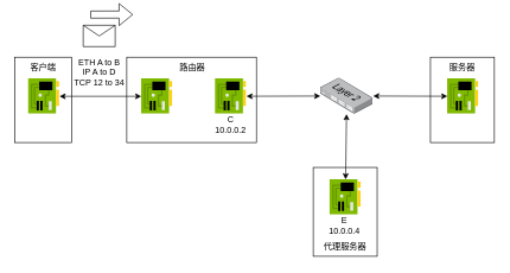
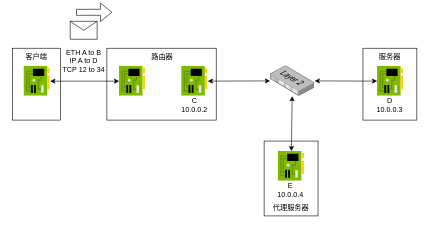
  <mxCell id="0" />
  <mxCell id="1" parent="0" />
  <mxCell id="2" value="" style="rounded=0;whiteSpace=wrap;html=1;" vertex="1" parent="1"><mxGeometry x="605" y="80" width="90" height="120" as="geometry" /></mxCell>
  <mxCell id="3" value="" style="rounded=0;whiteSpace=wrap;html=1;" vertex="1" parent="1"><mxGeometry x="440" y="235" width="90" height="125" as="geometry" /></mxCell>
  <mxCell id="4" value="" style="rounded=0;whiteSpace=wrap;html=1;" vertex="1" parent="1"><mxGeometry x="177.5" y="80" width="182.5" height="120" as="geometry" /></mxCell>
  <mxCell id="5" value="" style="rounded=0;whiteSpace=wrap;html=1;" vertex="1" parent="1"><mxGeometry x="20" y="80" width="80" height="120" as="geometry" /></mxCell>
  <mxCell id="6" value="客户端" style="text;html=1;strokeColor=none;fillColor=none;align=center;verticalAlign=middle;whiteSpace=wrap;rounded=0;" parent="1" vertex="1"><mxGeometry x="20" y="80" width="80" height="30" as="geometry" /></mxCell>
  <mxCell id="7" value="" style="sketch=0;aspect=fixed;html=1;points=[];align=center;image;fontSize=12;image=img/lib/mscae/NetworkInterfaceCard.svg;" parent="1" vertex="1"><mxGeometry x="198" y="110" width="44" height="50" as="geometry" /></mxCell>
  <mxCell id="8" value="" style="sketch=0;aspect=fixed;html=1;points=[];align=center;image;fontSize=12;image=img/lib/mscae/NetworkInterfaceCard.svg;" parent="1" vertex="1"><mxGeometry x="38.8" y="110" width="44" height="50" as="geometry" /></mxCell>
  <mxCell id="9" value="路由器" style="text;html=1;strokeColor=none;fillColor=none;align=center;verticalAlign=middle;whiteSpace=wrap;rounded=0;" parent="1" vertex="1"><mxGeometry x="230" y="80" width="80" height="30" as="geometry" /></mxCell>
  <mxCell id="10" value="" style="endArrow=classic;startArrow=classic;html=1;" parent="1" source="8" target="7" edge="1"><mxGeometry width="50" height="50" relative="1" as="geometry"><mxPoint x="340" y="100" as="sourcePoint" /><mxPoint x="390" y="50" as="targetPoint" /></mxGeometry></mxCell>
  <mxCell id="11" value="" style="sketch=0;aspect=fixed;html=1;points=[];align=center;image;fontSize=12;image=img/lib/mscae/NetworkInterfaceCard.svg;" parent="1" vertex="1"><mxGeometry x="302" y="110" width="44" height="50" as="geometry" /></mxCell>
  <mxCell id="12" value="C&lt;br&gt;10.0.0.2" style="text;html=1;strokeColor=none;fillColor=none;align=center;verticalAlign=middle;whiteSpace=wrap;rounded=0;" parent="1" vertex="1"><mxGeometry x="284" y="160" width="80" height="30" as="geometry" /></mxCell>
  <mxCell id="13" value="服务器" style="text;html=1;strokeColor=none;fillColor=none;align=center;verticalAlign=middle;whiteSpace=wrap;rounded=0;" parent="1" vertex="1"><mxGeometry x="610" y="80" width="80" height="30" as="geometry" /></mxCell>
  <mxCell id="14" value="" style="sketch=0;aspect=fixed;html=1;points=[];align=center;image;fontSize=12;image=img/lib/mscae/NetworkInterfaceCard.svg;" parent="1" vertex="1"><mxGeometry x="628.8" y="110" width="44" height="50" as="geometry" /></mxCell>
+ <mxCell id="15" value="D&lt;br&gt;10.0.0.3" style="text;html=1;strokeColor=none;fillColor=none;align=center;verticalAlign=middle;whiteSpace=wrap;rounded=0;" parent="1" vertex="1"><mxGeometry x="610" y="160" width="80" height="30" as="geometry" /></mxCell>
  <mxCell id="16" value="" style="endArrow=classic;startArrow=classic;html=1;" parent="1" source="11" target="17" edge="1"><mxGeometry width="50" height="50" relative="1" as="geometry"><mxPoint x="570" y="150" as="sourcePoint" /><mxPoint x="390" y="10" as="targetPoint" /></mxGeometry></mxCell>
  <mxCell id="17" value="" style="points=[];aspect=fixed;html=1;align=center;shadow=0;dashed=0;image;image=img/lib/allied_telesis/switch/Switch_24_port_L2.svg;" parent="1" vertex="1"><mxGeometry x="450" y="109" width="74.4" height="51" as="geometry" /></mxCell>
  <mxCell id="18" value="" style="endArrow=classic;startArrow=classic;html=1;" parent="1" source="17" target="14" edge="1"><mxGeometry width="50" height="50" relative="1" as="geometry"><mxPoint x="500" y="60.323" as="sourcePoint" /><mxPoint x="604" y="60.004" as="targetPoint" /></mxGeometry></mxCell>
  <mxCell id="19" value="代理服务器" style="text;html=1;strokeColor=none;fillColor=none;align=center;verticalAlign=middle;whiteSpace=wrap;rounded=0;" parent="1" vertex="1"><mxGeometry x="445.2" y="331.8" width="80" height="30" as="geometry" /></mxCell>
  <mxCell id="20" value="" style="sketch=0;aspect=fixed;html=1;points=[];align=center;image;fontSize=12;image=img/lib/mscae/NetworkInterfaceCard.svg;" parent="1" vertex="1"><mxGeometry x="463.2" y="251.8" width="44" height="50" as="geometry" /></mxCell>
  <mxCell id="21" value="E&lt;br&gt;10.0.0.4" style="text;html=1;strokeColor=none;fillColor=none;align=center;verticalAlign=middle;whiteSpace=wrap;rounded=0;" parent="1" vertex="1"><mxGeometry x="444.4" y="301.8" width="80" height="30" as="geometry" /></mxCell>
  <mxCell id="22" value="" style="endArrow=classic;startArrow=classic;html=1;" parent="1" source="17" target="20" edge="1"><mxGeometry width="50" height="50" relative="1" as="geometry"><mxPoint x="490" y="210.004" as="sourcePoint" /><mxPoint x="594.4" y="210.323" as="targetPoint" /></mxGeometry></mxCell>
  <mxCell id="23" value="" style="shape=message;html=1;html=1;outlineConnect=0;labelPosition=center;verticalLabelPosition=bottom;align=center;verticalAlign=top;" parent="1" vertex="1"><mxGeometry x="116.25" y="35.1" width="45" height="30" as="geometry" /></mxCell>
  <mxCell id="24" value="" style="shape=flexArrow;endArrow=classic;html=1;" parent="1" edge="1"><mxGeometry width="50" height="50" relative="1" as="geometry"><mxPoint x="126.25" y="20.1" as="sourcePoint" /><mxPoint x="186.25" y="20" as="targetPoint" /></mxGeometry></mxCell>
  <mxCell id="25" value="ETH A to B&lt;br&gt;IP A to D&lt;br&gt;TCP 12 to 34" style="text;html=1;strokeColor=none;fillColor=none;align=center;verticalAlign=middle;whiteSpace=wrap;rounded=0;" parent="1" vertex="1"><mxGeometry x="100" y="71.8" width="77.5" height="60" as="geometry" /></mxCell>
